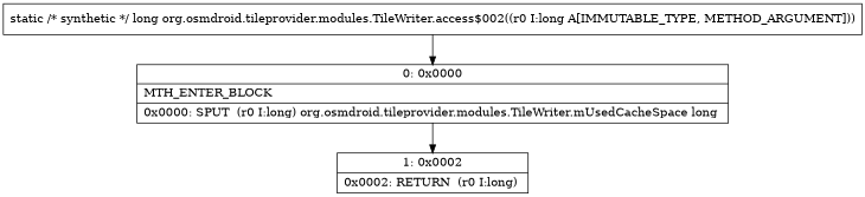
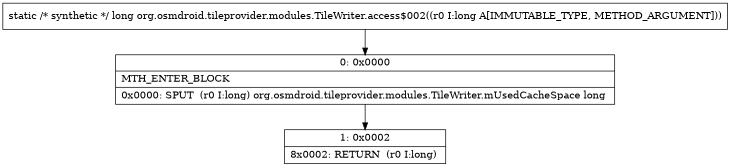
  digraph {
    node [shape=record]
    n1 [label="{0\:\ 0x0000|MTH_ENTER_BLOCK\l|0x0000: SPUT  (r0 I:long) org.osmdroid.tileprovider.modules.TileWriter.mUsedCacheSpace long \l}"]
-   n2 [label="{1\:\ 0x0002|0x0002: RETURN  (r0 I:long) \l}"]
+   n2 [label="{1\:\ 0x0002|8x0002: RETURN  (r0 I:long) \l}"]
    n3 [label="{static \/* synthetic *\/ long org.osmdroid.tileprovider.modules.TileWriter.access$002((r0 I:long A[IMMUTABLE_TYPE, METHOD_ARGUMENT])) }"]
    n1 -> n2
    n3 -> n1
  }
